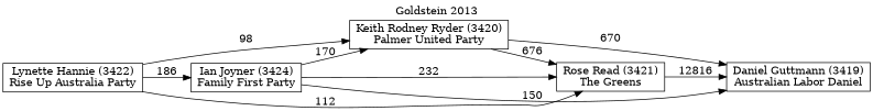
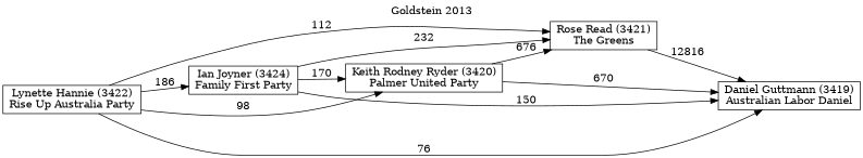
  digraph {
    label="Goldstein 2013"
    labelloc=t
    mclimit=10
    rankdir=LR
    node [shape=box]
    n1 [label="Daniel Guttmann (3419)\nAustralian Labor Daniel"]
    n2 [label="Rose Read (3421)\nThe Greens"]
    n3 [label="Keith Rodney Ryder (3420)\nPalmer United Party"]
    n4 [label="Ian Joyner (3424)\nFamily First Party"]
    n5 [label="Lynette Hannie (3422)\nRise Up Australia Party"]
    n2 -> n1 [label=12816]
    n3 -> n1 [label=670]
    n3 -> n2 [label=676]
    n4 -> n1 [label=150]
    n4 -> n2 [label=232]
    n4 -> n3 [label=170]
+   n5 -> n1 [label=76]
    n5 -> n2 [label=112]
    n5 -> n3 [label=98]
    n5 -> n4 [label=186]
  }
